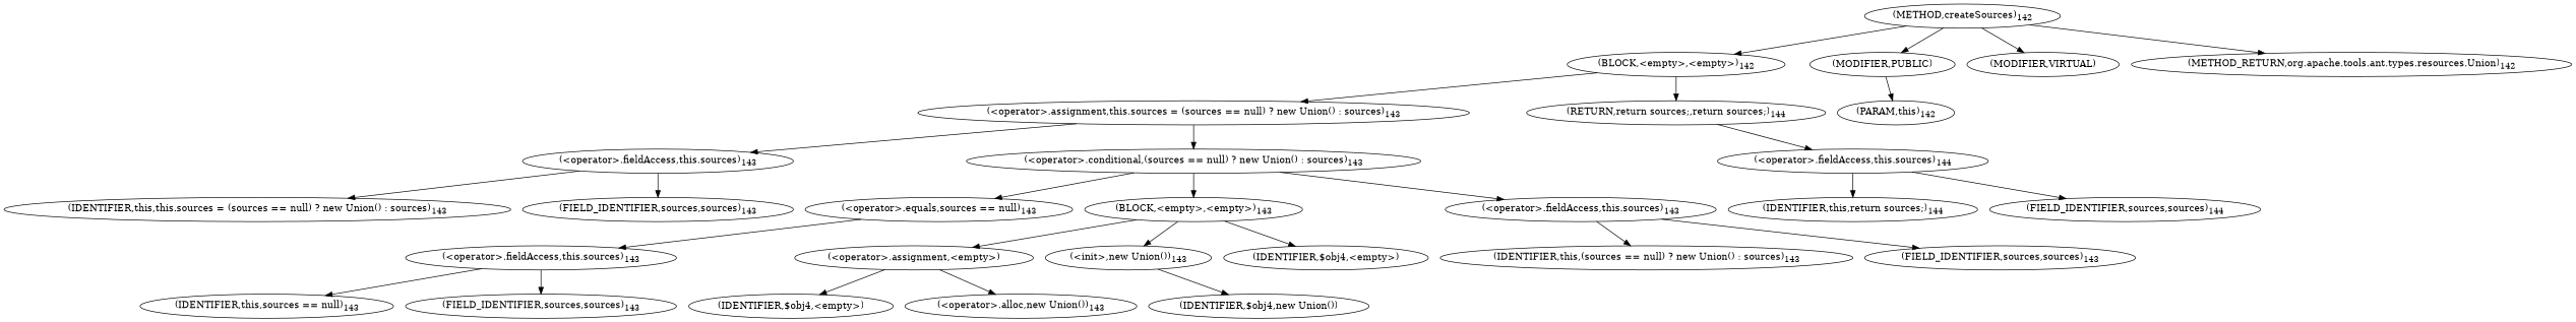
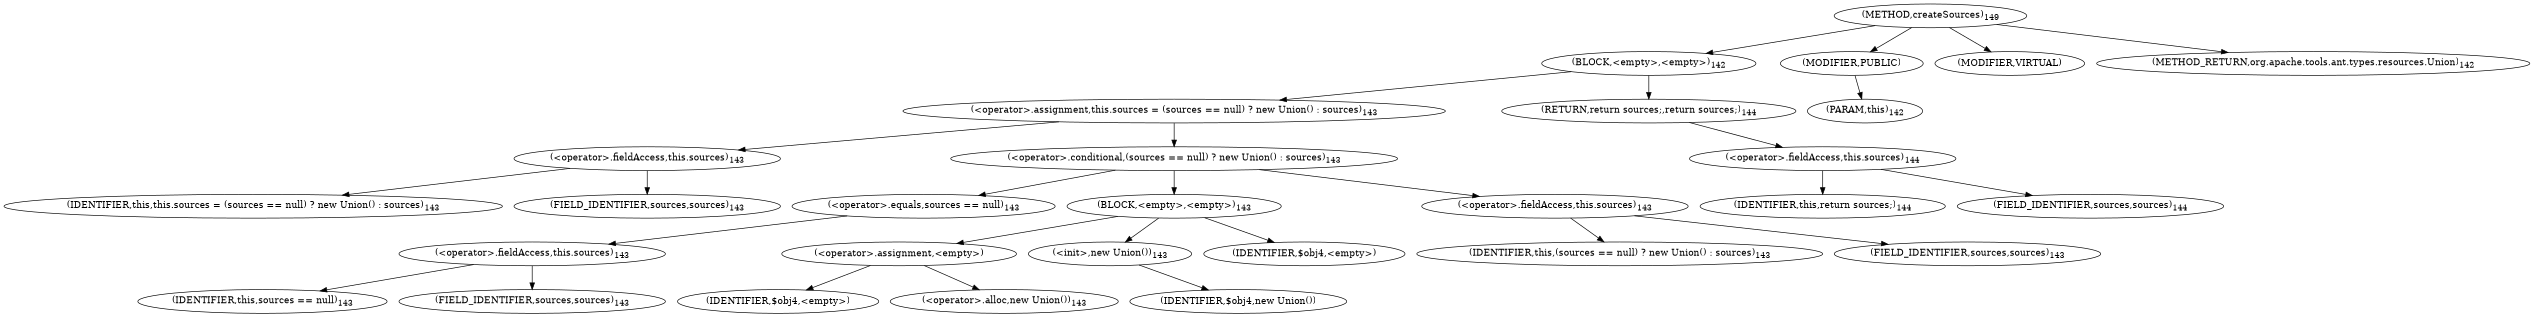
  digraph {
-   n1 [label=<(METHOD,createSources)<SUB>142</SUB>>]
+   n1 [label=<(METHOD,createSources)<SUB>149</SUB>>]
    n2 [label=<(BLOCK,&lt;empty&gt;,&lt;empty&gt;)<SUB>142</SUB>>]
    n3 [label=<(MODIFIER,PUBLIC)>]
    n4 [label=<(MODIFIER,VIRTUAL)>]
    n5 [label=<(METHOD_RETURN,org.apache.tools.ant.types.resources.Union)<SUB>142</SUB>>]
    n6 [label=<(PARAM,this)<SUB>142</SUB>>]
    n7 [label=<(&lt;operator&gt;.assignment,this.sources = (sources == null) ? new Union() : sources)<SUB>143</SUB>>]
    n8 [label=<(RETURN,return sources;,return sources;)<SUB>144</SUB>>]
    n9 [label=<(&lt;operator&gt;.fieldAccess,this.sources)<SUB>143</SUB>>]
    n10 [label=<(&lt;operator&gt;.conditional,(sources == null) ? new Union() : sources)<SUB>143</SUB>>]
    n11 [label=<(&lt;operator&gt;.fieldAccess,this.sources)<SUB>144</SUB>>]
    n12 [label=<(IDENTIFIER,this,this.sources = (sources == null) ? new Union() : sources)<SUB>143</SUB>>]
    n13 [label=<(FIELD_IDENTIFIER,sources,sources)<SUB>143</SUB>>]
    n14 [label=<(&lt;operator&gt;.equals,sources == null)<SUB>143</SUB>>]
    n15 [label=<(BLOCK,&lt;empty&gt;,&lt;empty&gt;)<SUB>143</SUB>>]
    n16 [label=<(&lt;operator&gt;.fieldAccess,this.sources)<SUB>143</SUB>>]
    n17 [label=<(&lt;operator&gt;.fieldAccess,this.sources)<SUB>143</SUB>>]
    n18 [label=<(&lt;operator&gt;.assignment,&lt;empty&gt;)>]
    n19 [label=<(&lt;init&gt;,new Union())<SUB>143</SUB>>]
    n20 [label=<(IDENTIFIER,$obj4,&lt;empty&gt;)>]
    n21 [label=<(IDENTIFIER,this,(sources == null) ? new Union() : sources)<SUB>143</SUB>>]
    n22 [label=<(FIELD_IDENTIFIER,sources,sources)<SUB>143</SUB>>]
    n23 [label=<(IDENTIFIER,this,sources == null)<SUB>143</SUB>>]
    n24 [label=<(FIELD_IDENTIFIER,sources,sources)<SUB>143</SUB>>]
    n25 [label=<(IDENTIFIER,$obj4,&lt;empty&gt;)>]
    n26 [label=<(&lt;operator&gt;.alloc,new Union())<SUB>143</SUB>>]
    n27 [label=<(IDENTIFIER,$obj4,new Union())>]
    n28 [label=<(IDENTIFIER,this,return sources;)<SUB>144</SUB>>]
    n29 [label=<(FIELD_IDENTIFIER,sources,sources)<SUB>144</SUB>>]
    n1 -> n2
    n1 -> n3
    n1 -> n4
    n1 -> n5
    n2 -> n7
    n2 -> n8
    n3 -> n6
    n7 -> n9
    n7 -> n10
    n8 -> n11
    n9 -> n12
    n9 -> n13
    n10 -> n14
    n10 -> n15
    n10 -> n16
    n11 -> n28
    n11 -> n29
    n14 -> n17
    n15 -> n18
    n15 -> n19
    n15 -> n20
    n16 -> n21
    n16 -> n22
    n17 -> n23
    n17 -> n24
    n18 -> n25
    n18 -> n26
    n19 -> n27
  }
